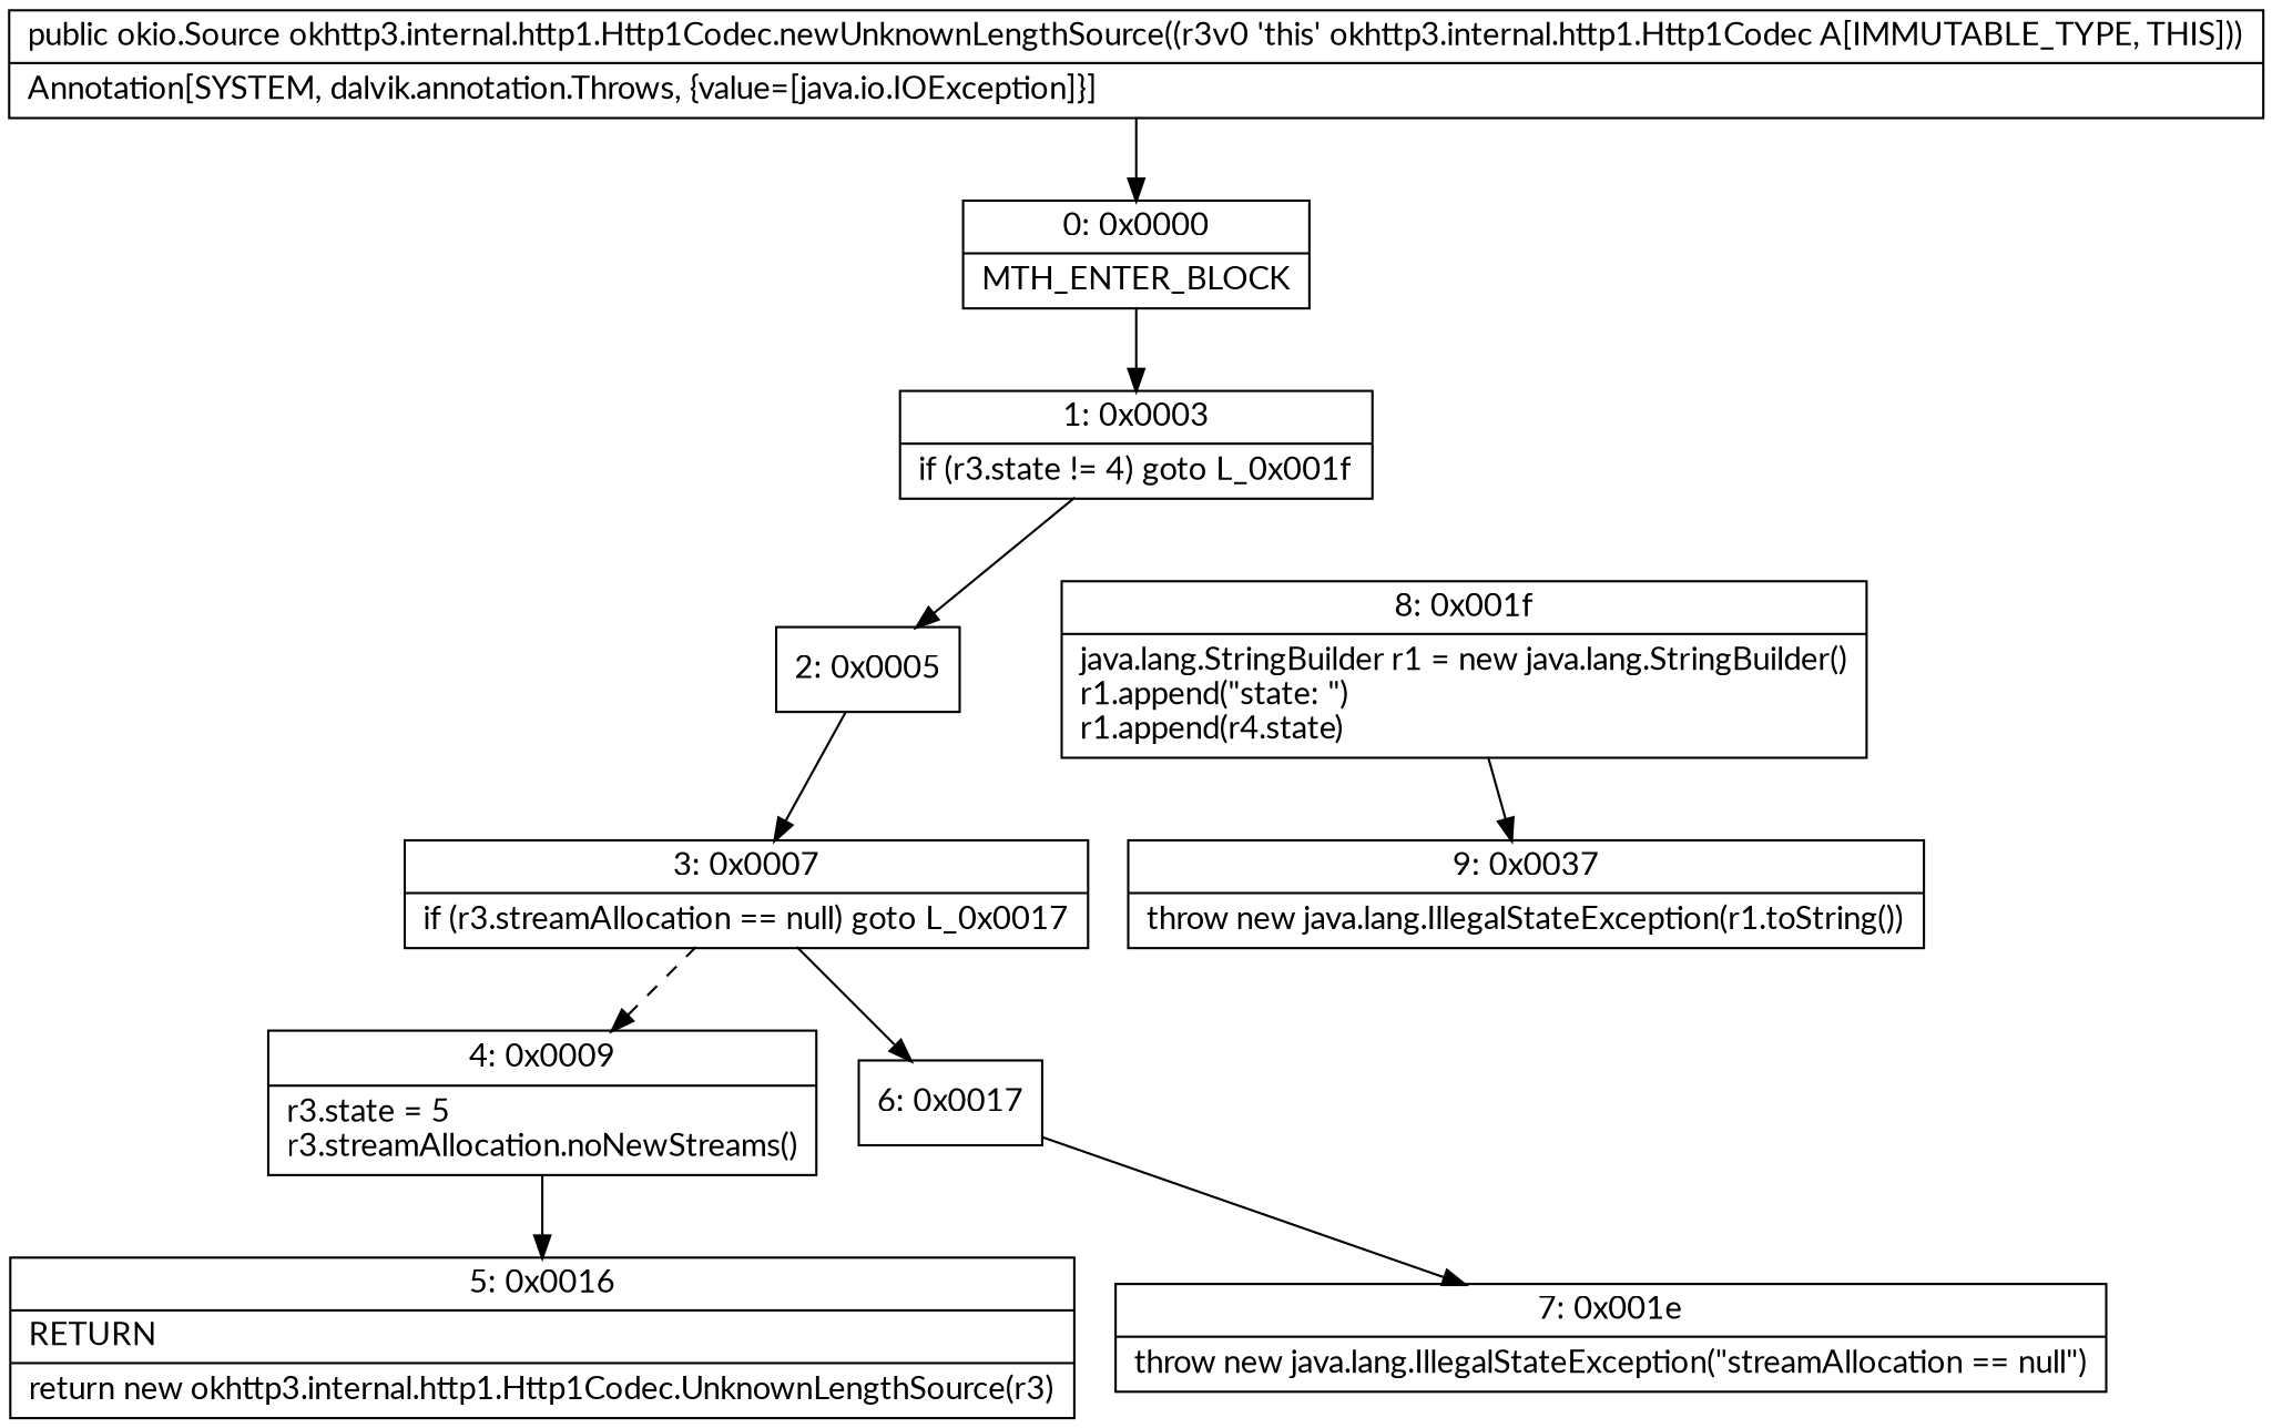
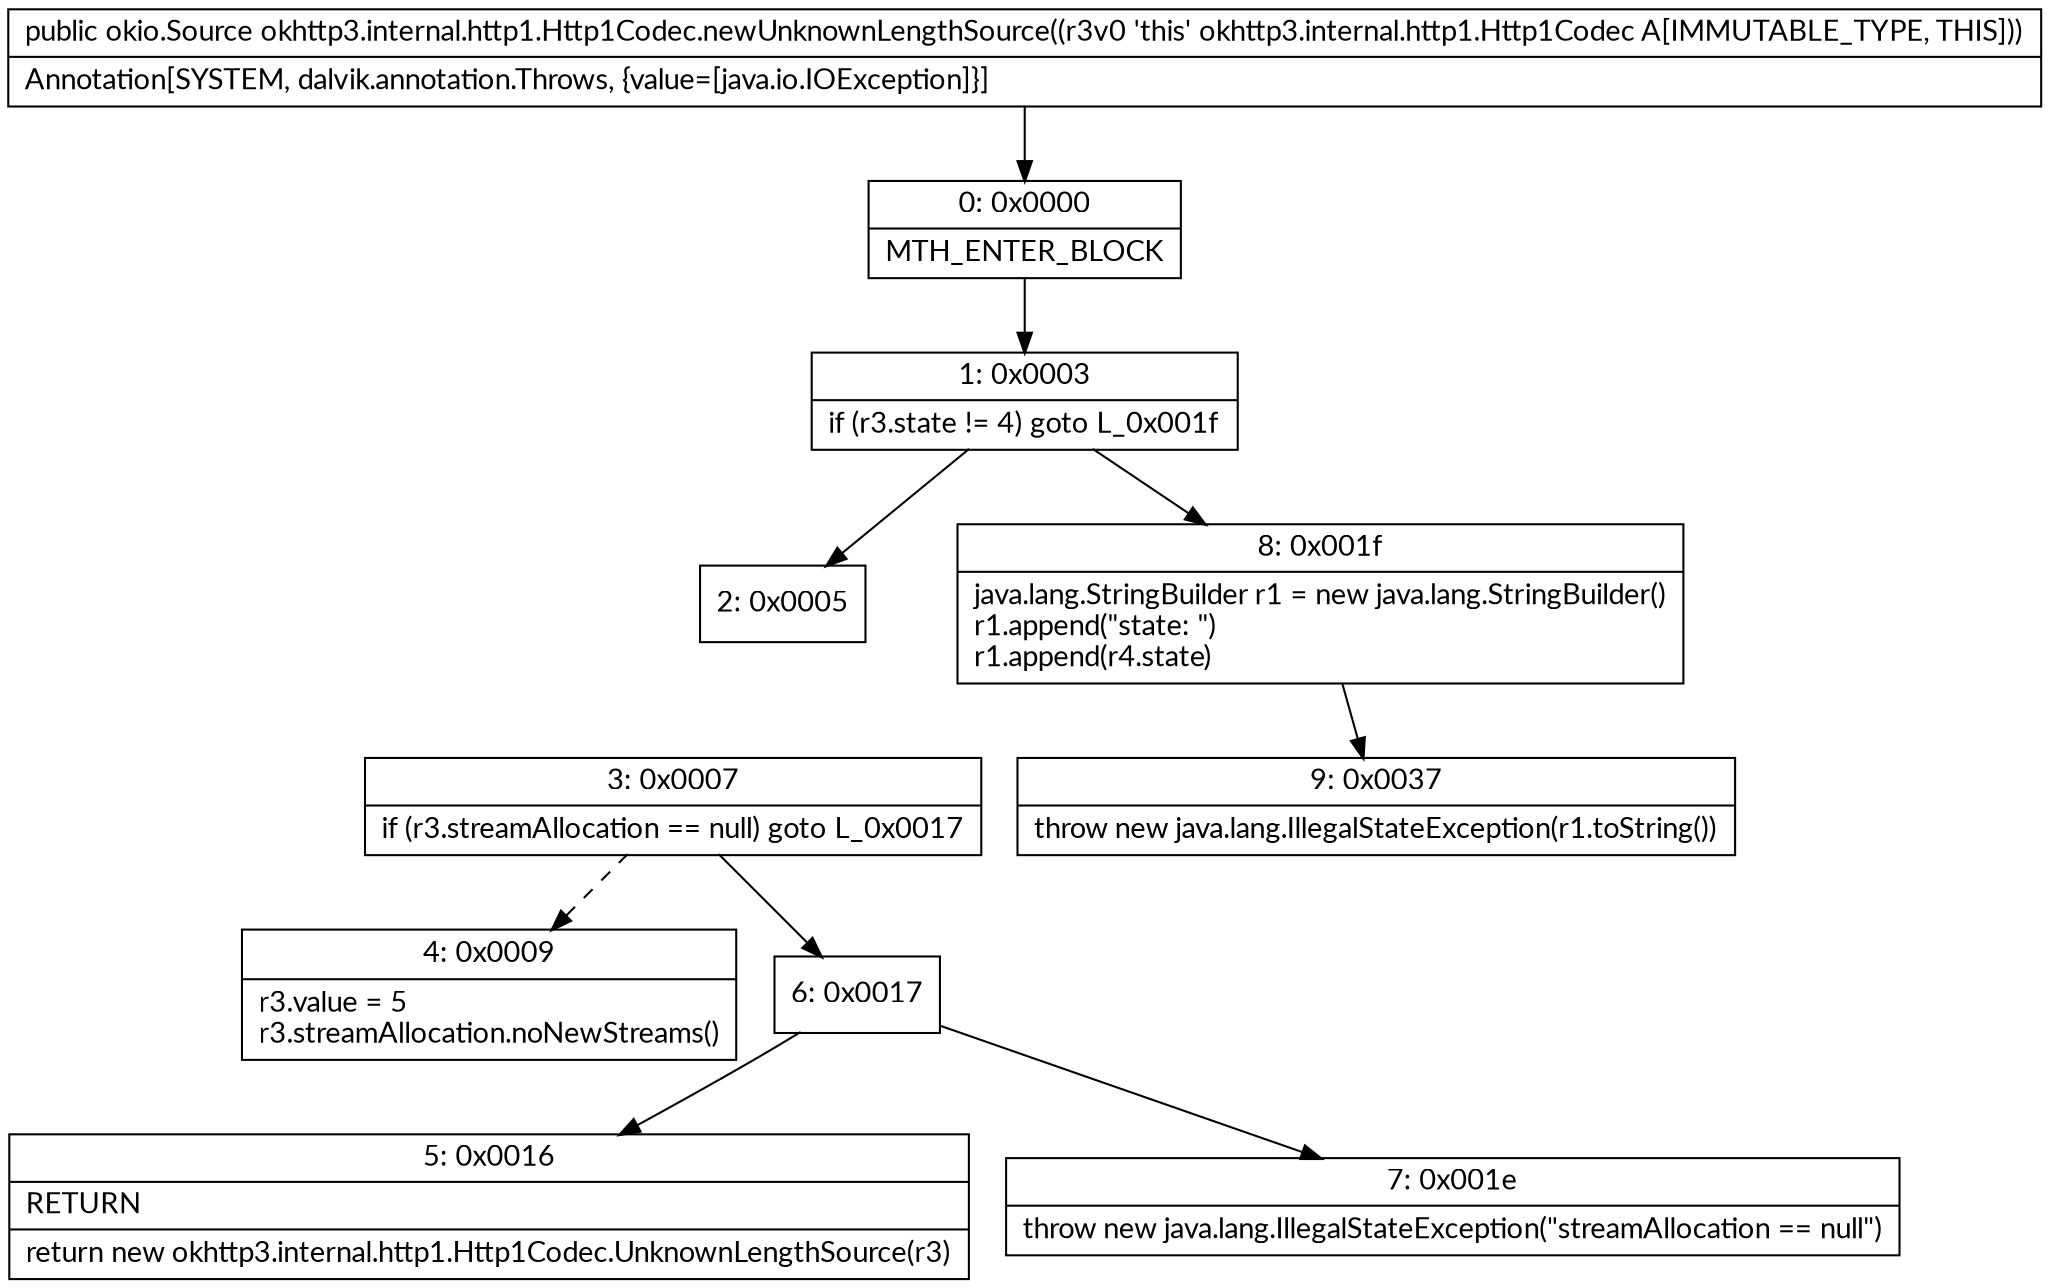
  digraph {
    fontname=Lato
    node [fontname=Lato shape=record]
    edge [fontname=Lato]
    n1 [label="{0\:\ 0x0000|MTH_ENTER_BLOCK\l}"]
    n2 [label="{1\:\ 0x0003|if (r3.state != 4) goto L_0x001f\l}"]
    n3 [label="{2\:\ 0x0005}"]
    n4 [label="{8\:\ 0x001f|java.lang.StringBuilder r1 = new java.lang.StringBuilder()\lr1.append(\"state: \")\lr1.append(r4.state)\l}"]
    n5 [label="{3\:\ 0x0007|if (r3.streamAllocation == null) goto L_0x0017\l}"]
    n6 [label="{9\:\ 0x0037|throw new java.lang.IllegalStateException(r1.toString())\l}"]
-   n7 [label="{4\:\ 0x0009|r3.state = 5\lr3.streamAllocation.noNewStreams()\l}"]
+   n7 [label="{4\:\ 0x0009|r3.value = 5\lr3.streamAllocation.noNewStreams()\l}"]
    n8 [label="{6\:\ 0x0017}"]
    n9 [label="{5\:\ 0x0016|RETURN\l|return new okhttp3.internal.http1.Http1Codec.UnknownLengthSource(r3)\l}"]
    n10 [label="{7\:\ 0x001e|throw new java.lang.IllegalStateException(\"streamAllocation == null\")\l}"]
    n11 [label="{public okio.Source okhttp3.internal.http1.Http1Codec.newUnknownLengthSource((r3v0 'this' okhttp3.internal.http1.Http1Codec A[IMMUTABLE_TYPE, THIS]))  | Annotation[SYSTEM, dalvik.annotation.Throws, \{value=[java.io.IOException]\}]\l}"]
    n1 -> n2
    n2 -> n3 [style=solid]
-   n3 -> n5
+   n2 -> n4
    n4 -> n6
    n5 -> n7 [style=dashed]
    n5 -> n8
-   n7 -> n9
+   n8 -> n9
    n8 -> n10
    n11 -> n1
  }
